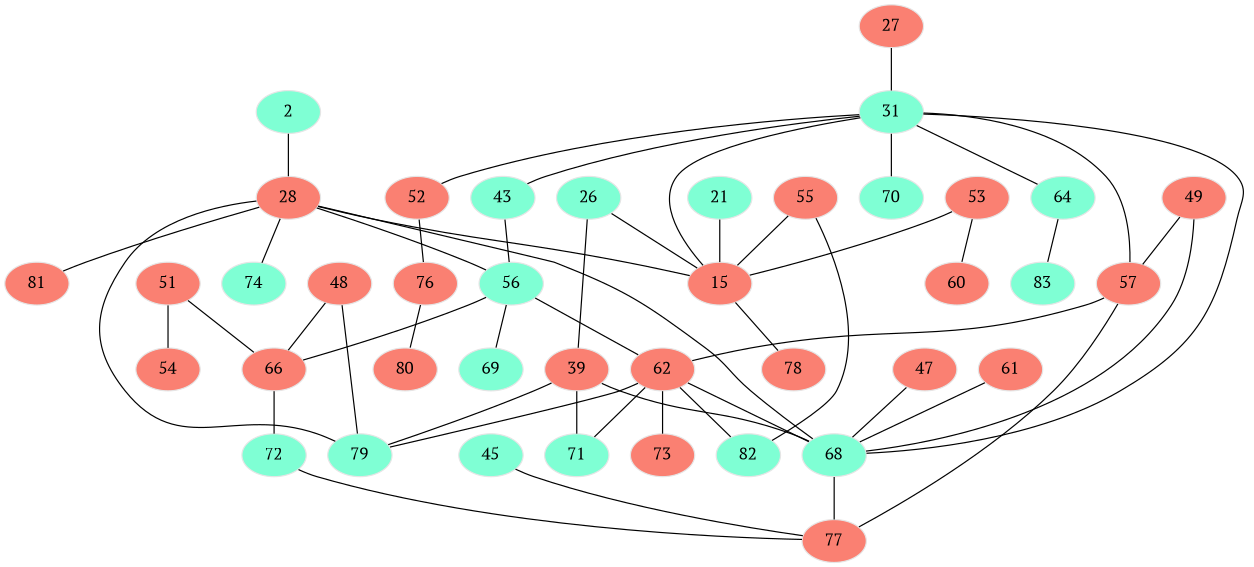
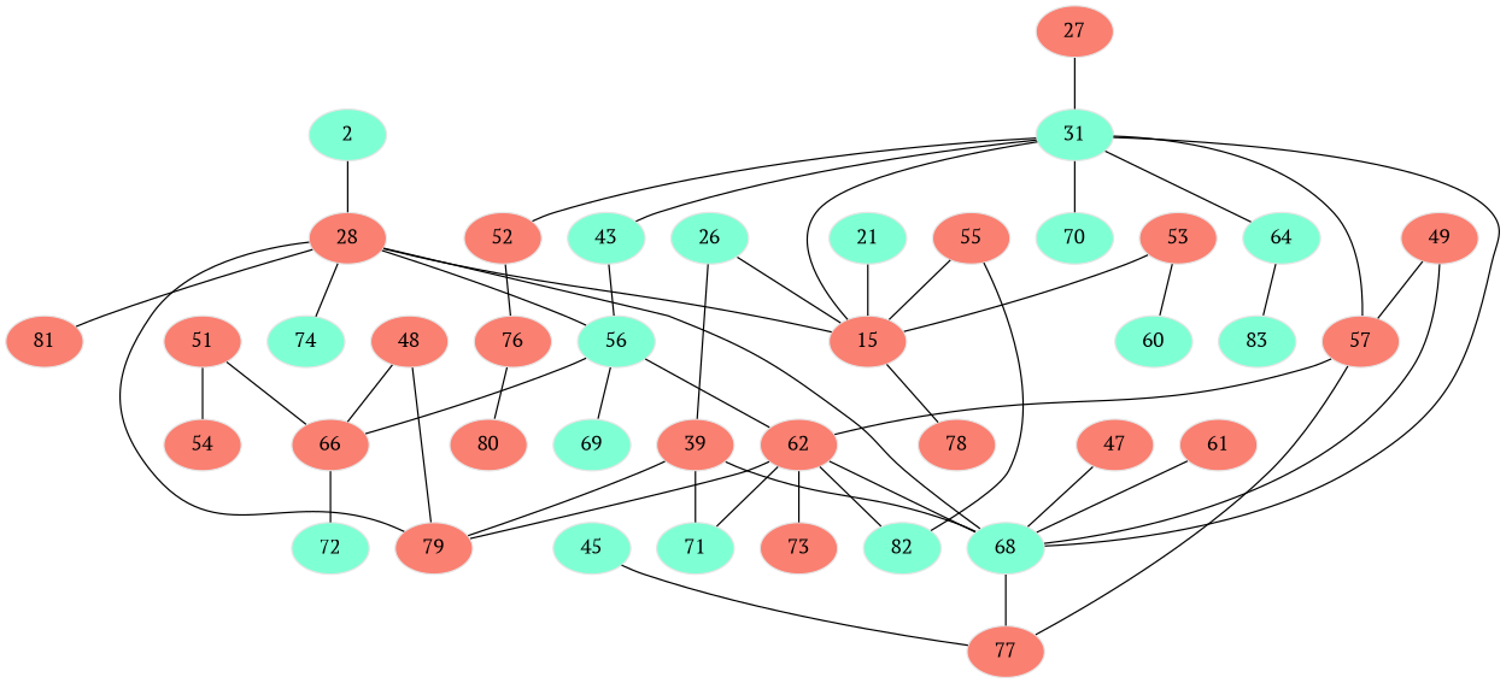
  graph {
    fontname="PT Serif"
    node [color=gray90 fillcolor=salmon fontname="PT Serif" style=filled]
    edge [fontname="PT Serif"]
    28 [super="+1"]
    n2 [label=15 super="+22+19"]
    56 [fillcolor=aquamarine super="+15"]
    68 [fillcolor=aquamarine super="+41"]
    74 [fillcolor=aquamarine]
-   79 [fillcolor=aquamarine super="+11+59"]
+   79 [super="+11+59"]
    81
    2 [fillcolor=aquamarine]
    78
    21 [fillcolor=aquamarine]
    39 [super="+33"]
    71 [fillcolor=aquamarine super="+50"]
    26 [fillcolor=aquamarine]
    31 [fillcolor=aquamarine super="+20"]
    43 [fillcolor=aquamarine super="+12+25+38"]
    52 [super="+42"]
    57 [super="+10+40"]
    64 [fillcolor=aquamarine]
    70 [fillcolor=aquamarine]
    27
    66 [super="+32"]
    62 [super="+44+35+58"]
    69 [fillcolor=aquamarine super="+18"]
    77 [super="+30+46+75"]
    76
    83 [fillcolor=aquamarine]
    45 [fillcolor=aquamarine]
    47
    72 [fillcolor=aquamarine super="+63"]
    48
    49
    51
    54
    80
    53
-   60
+   60 [fillcolor=aquamarine]
    55
    82 [fillcolor=aquamarine]
    73
    61
    28 -- n2
    28 -- 56 [weight=2]
    28 -- 68
    28 -- 74
    28 -- 79 [weight=2]
    28 -- 81
    n2 -- 78
    56 -- 66
    56 -- 62
    56 -- 69
    68 -- 77
    2 -- 28
    21 -- n2
    39 -- 68
    39 -- 79
    39 -- 71 [weight=2]
    26 -- n2
    26 -- 39
    31 -- n2 [weight=2]
    31 -- 68
    31 -- 43
    31 -- 52
    31 -- 57 [weight=2]
    31 -- 64
    31 -- 70
    43 -- 56
    52 -- 76
    57 -- 62
    57 -- 77 [weight=2]
    64 -- 83
    27 -- 31
    66 -- 72
    62 -- 68 [weight=3]
    62 -- 79
    62 -- 71
    62 -- 82
    62 -- 73
    76 -- 80
    45 -- 77
    47 -- 68
-   72 -- 77
    48 -- 79
    48 -- 66
    49 -- 68
    49 -- 57
    51 -- 66
    51 -- 54
    53 -- n2
    53 -- 60
    55 -- n2
    55 -- 82
    61 -- 68
  }
